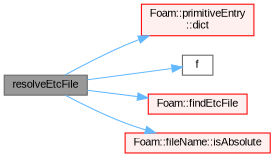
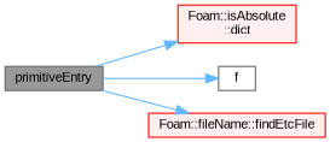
  digraph {
    fontname="Liberation Sans"
    rankdir=LR
    node [color=red fillcolor="#FFF0F0" fontname="Liberation Sans" fontsize=10 shape=box style=filled]
    edge [color=steelblue1 fontname="Liberation Sans" fontsize=10 labelfontname=Helvetica labelfontsize=10 style=solid]
-   n1 [color=gray40 fillcolor=grey60 fontcolor=black height=0.2 label=resolveEtcFile width=0.4]
-   n2 [height=0.2 label="Foam::primitiveEntry\l::dict" width=0.4]
+   n1 [color=gray40 fillcolor=grey60 fontcolor=black height=0.2 label=primitiveEntry width=0.4]
+   n2 [height=0.2 label="Foam::isAbsolute\l::dict" width=0.4]
    n3 [color=grey40 fillcolor=white height=0.2 label=f width=0.4]
-   n4 [height=0.2 label="Foam::findEtcFile" width=0.4]
-   n5 [height=0.2 label="Foam::fileName::isAbsolute" width=0.4]
+   n5 [height=0.2 label="Foam::fileName::findEtcFile" width=0.4]
    n1 -> n2
    n1 -> n3
-   n1 -> n4
    n1 -> n5
  }
